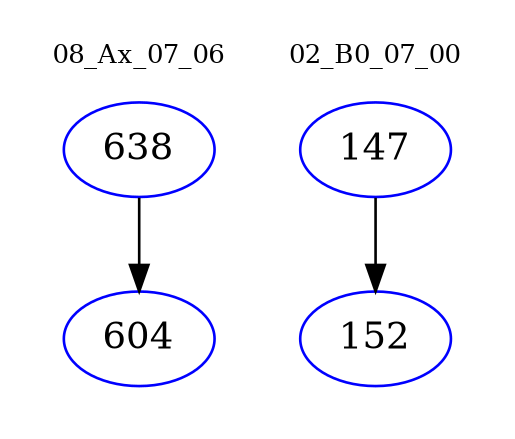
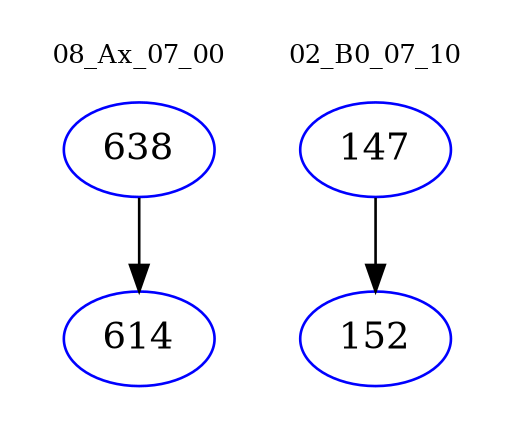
  digraph {
    node [color=blue]
    edge [color=black]
    n1 [label=638]
-   n2 [label=604]
+   n2 [label=614]
    n3 [label=147]
    n4 [label=152]
    subgraph cluster_1 {
      color=white
      fontsize=10
-     label="08_Ax_07_06"
+     label="08_Ax_07_00"
      n1
      n2
    }
    subgraph cluster_2 {
      color=white
      fontsize=10
-     label="02_B0_07_00"
+     label="02_B0_07_10"
      n3
      n4
    }
    n1 -> n2
    n3 -> n4
  }
